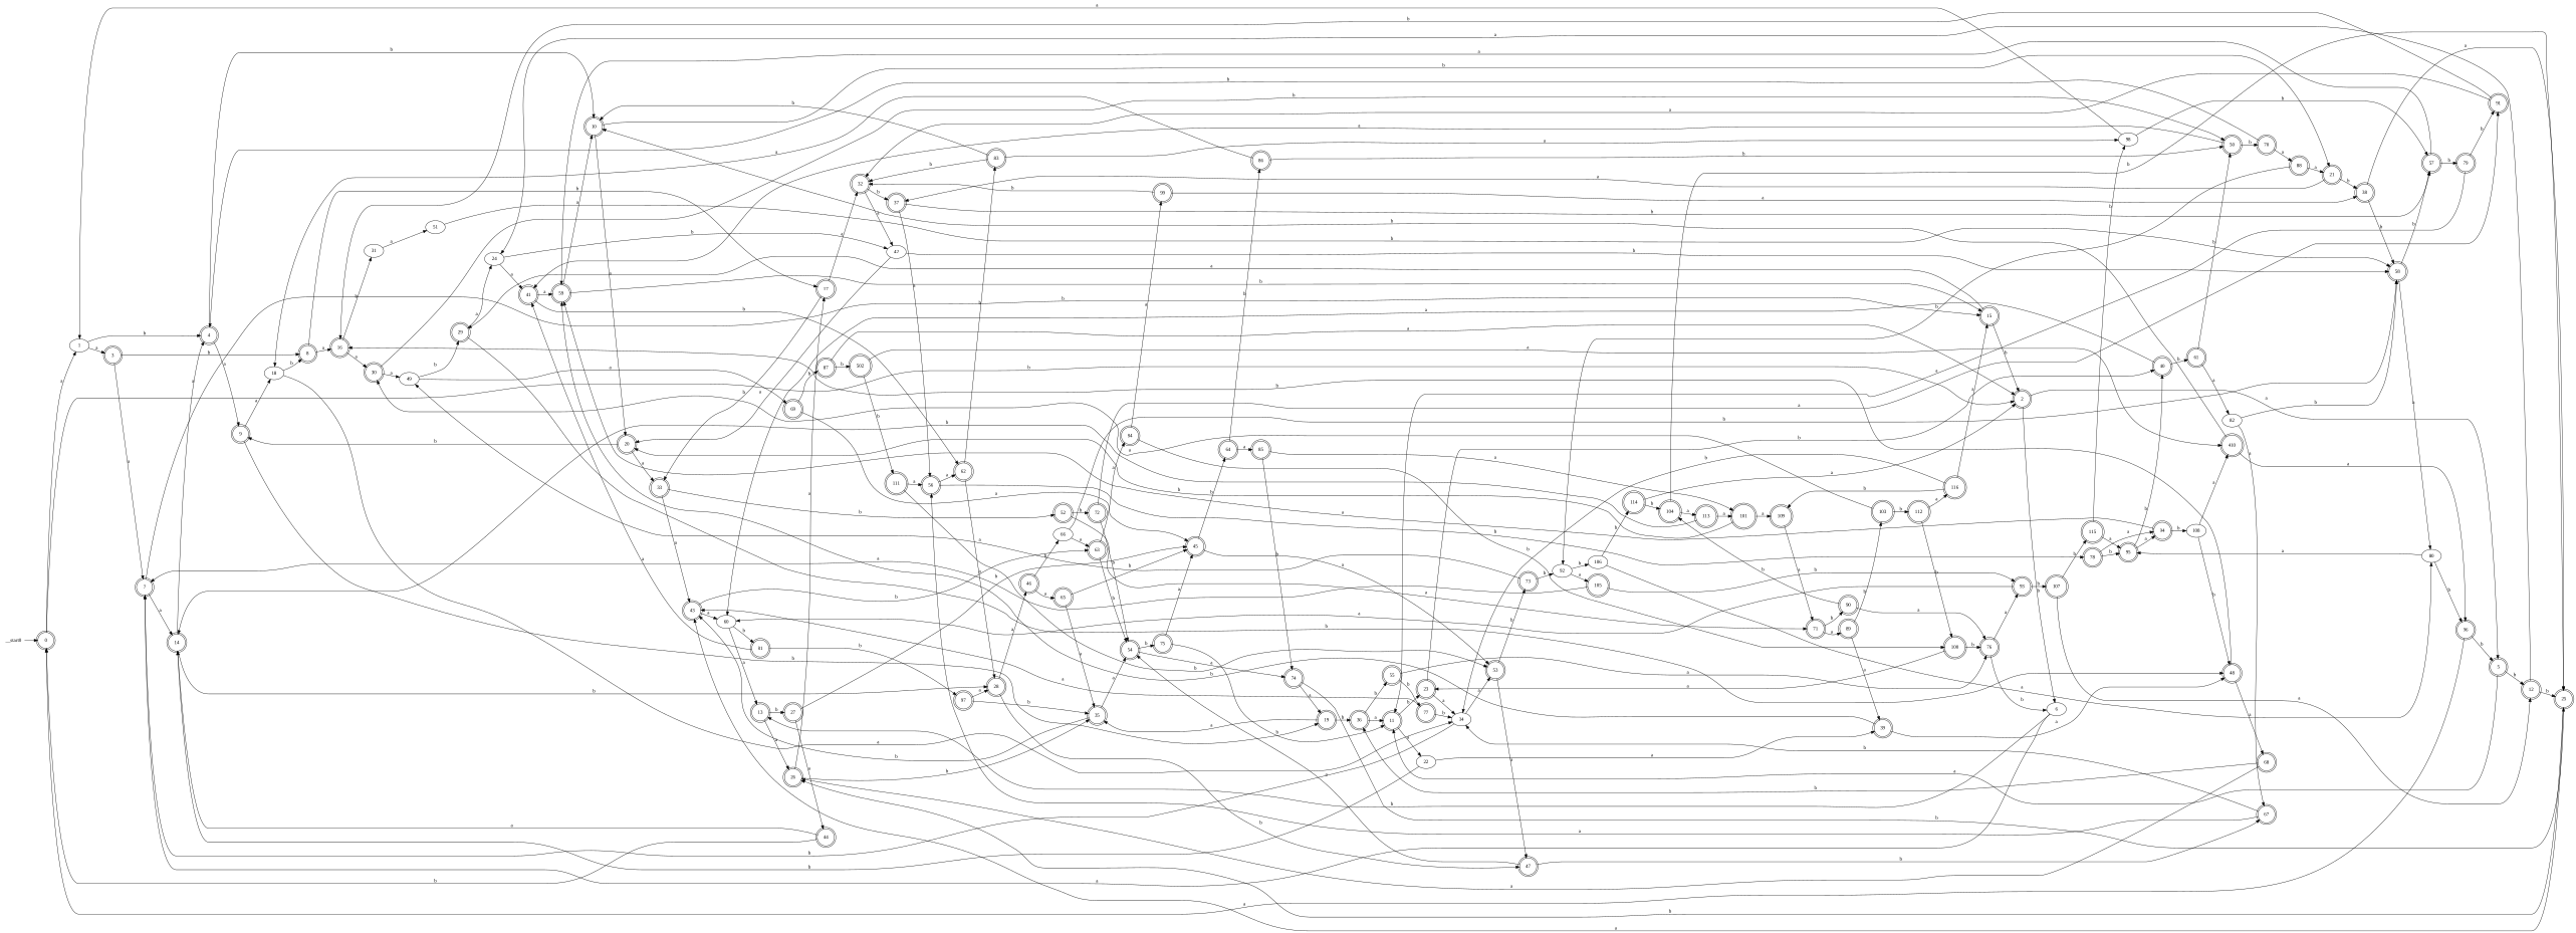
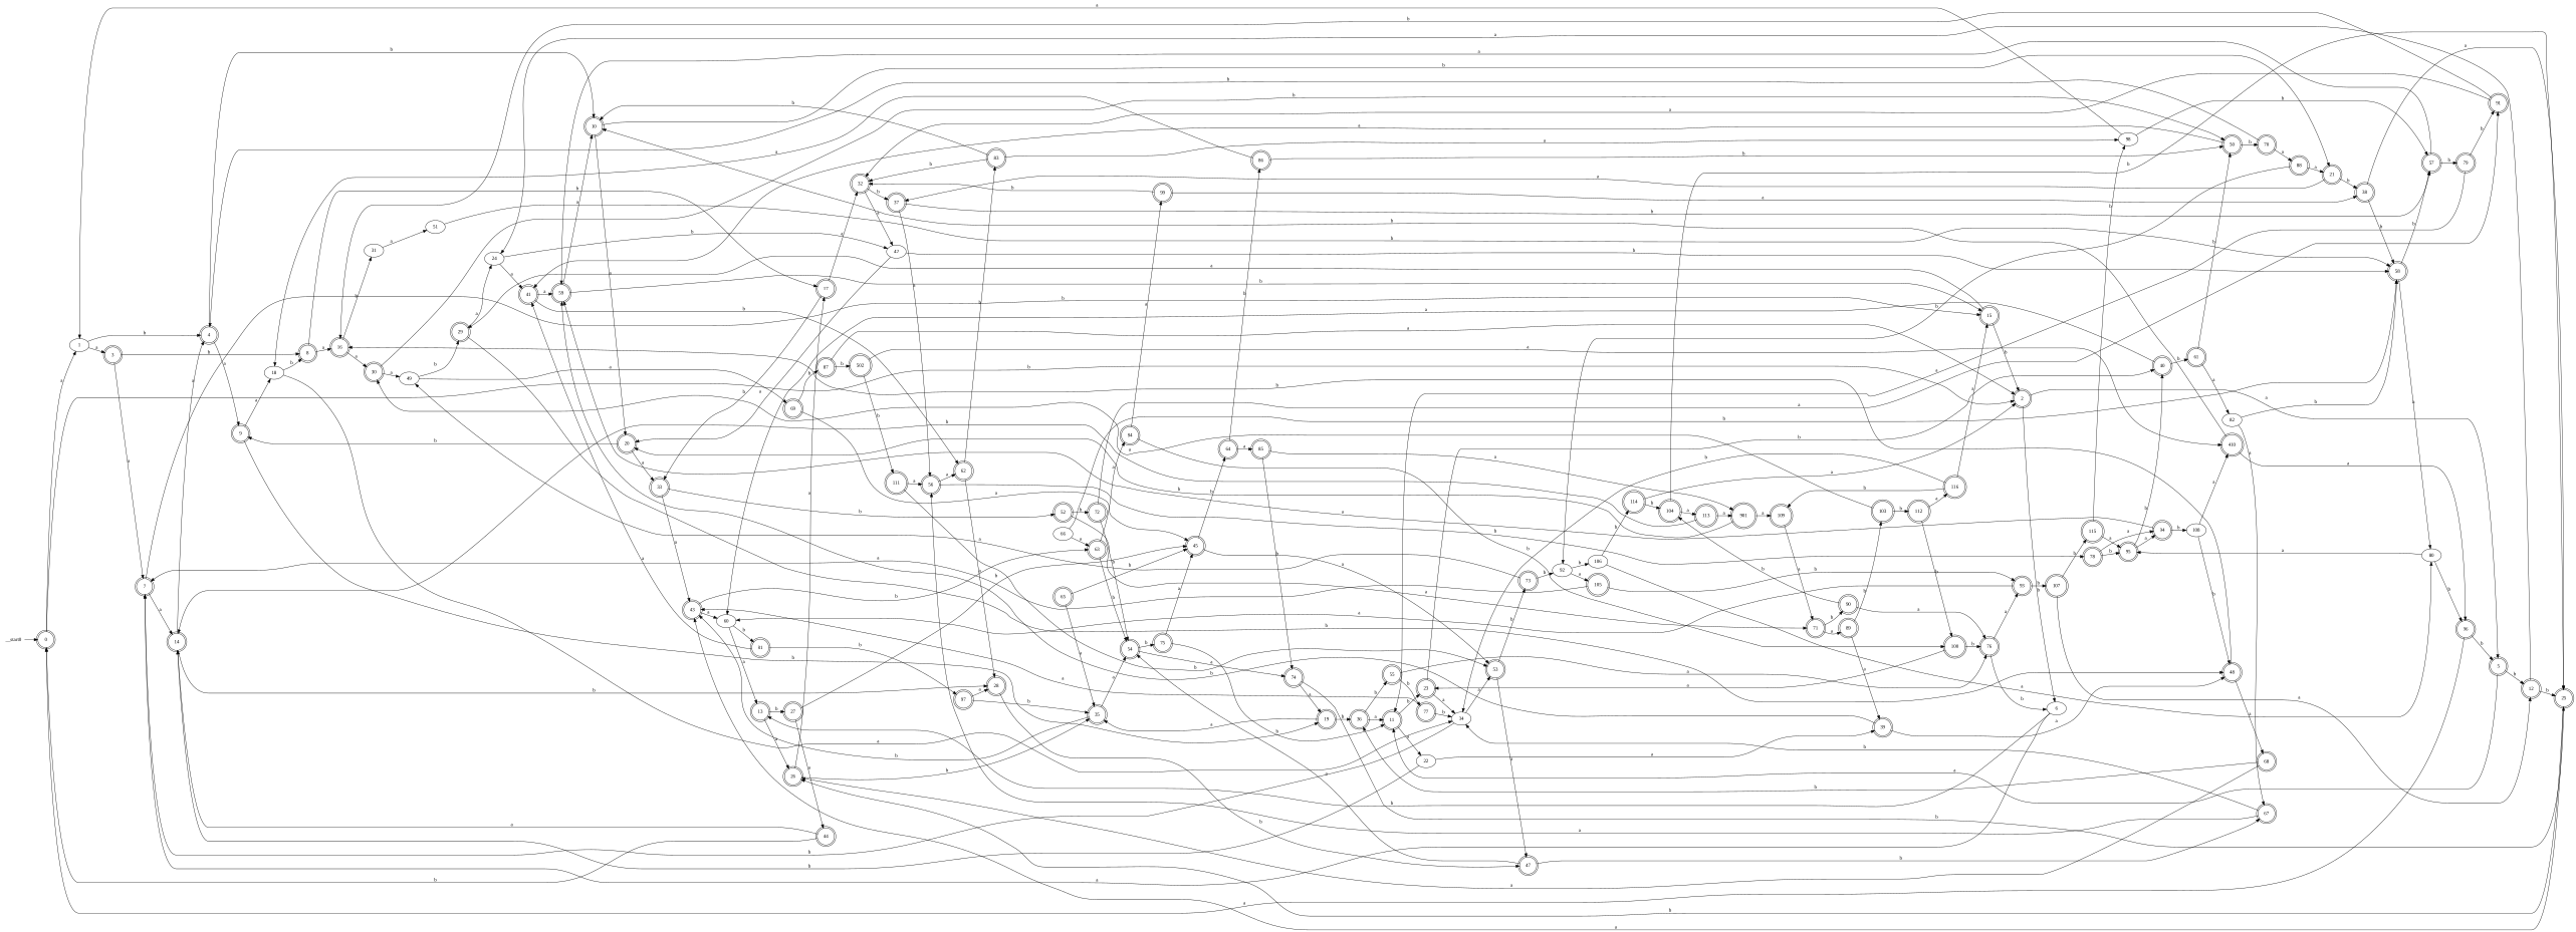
  digraph {
    fontname="Liberation Serif"
    rankdir=LR
    node [fontname="Liberation Serif" shape=doublecircle]
    edge [fontname="Liberation Serif"]
    __start0 [shape=none]
    0
    1 [shape=""]
    2
    3
    4
    5
    6 [shape=""]
    7
    8
    9
    10
    11
    12
    13
    14
    15
    16
    17
    18 [shape=""]
    19
    20
    21
    22 [shape=""]
    23
    24 [shape=""]
    25
    26
    27
    28
    29
    30
    31 [shape=""]
    32
    33
    34 [shape=""]
    35
    36
    37
    38
    39
    40
    41
    42 [shape=""]
    43
    44
    45
-   46
    47
    48
    49 [shape=""]
    50
    51 [shape=""]
    52
    53
    54
    55
    56
    57
    58
    59
    60 [shape=""]
    61
    62
    63
    64
    65
    66 [shape=""]
    67
    68
    69
    70
    71
    72
    73
    74
    75
    76
    77
    78
    79
    80 [shape=""]
    81
    82 [shape=""]
    83
    84
    85
    86
    87
    88
    89
    90
    91
    92 [shape=""]
    93
    94
    95
    96
    97
    98 [shape=""]
    99
    100
-   101
+   101 [label=901]
    n104 [label=502]
    103
    104
    105
    106 [shape=""]
    107
    108 [shape=""]
    109
    n112 [label=410]
    111
    112
    113
    114
    115
    116
    __start0 -> 0
    0 -> 1 [label=a]
    0 -> 2 [label=b]
    1 -> 3 [label=a]
    1 -> 4 [label=b]
    2 -> 5 [label=a]
    2 -> 6 [label=b]
    3 -> 7 [label=a]
    3 -> 8 [label=b]
    4 -> 9 [label=a]
    4 -> 10 [label=b]
    5 -> 11 [label=a]
    5 -> 12 [label=b]
    6 -> 7 [label=a]
    6 -> 13 [label=b]
    7 -> 14 [label=a]
    7 -> 15 [label=b]
    8 -> 16 [label=a]
    8 -> 17 [label=b]
    9 -> 18 [label=a]
    9 -> 19 [label=b]
    10 -> 20 [label=a]
    10 -> 21 [label=b]
    11 -> 22 [label=a]
    11 -> 23 [label=b]
    12 -> 24 [label=a]
    12 -> 25 [label=b]
    13 -> 26 [label=a]
    13 -> 27 [label=b]
    14 -> 4 [label=a]
    14 -> 28 [label=b]
    15 -> 2 [label=b]
    15 -> 29 [label=a]
    16 -> 30 [label=a]
    16 -> 31 [label=b]
    17 -> 32 [label=a]
    17 -> 33 [label=b]
    18 -> 8 [label=b]
    18 -> 34 [label=a]
    19 -> 35 [label=a]
    19 -> 36 [label=b]
    20 -> 9 [label=b]
    20 -> 33 [label=a]
    21 -> 37 [label=a]
    21 -> 38 [label=b]
    22 -> 14 [label=b]
    22 -> 39 [label=a]
    23 -> 34 [label=a]
    23 -> 40 [label=b]
    24 -> 41 [label=a]
    24 -> 42 [label=b]
    25 -> 26 [label=b]
    25 -> 43 [label=a]
    26 -> 17 [label=a]
    26 -> 35 [label=b]
    27 -> 44 [label=a]
    27 -> 45 [label=b]
-   28 -> 46 [label=a]
    28 -> 47 [label=b]
    29 -> 24 [label=a]
    29 -> 48 [label=b]
    30 -> 49 [label=a]
    30 -> 50 [label=b]
    31 -> 51 [label=a]
    32 -> 37 [label=b]
    32 -> 42 [label=a]
    33 -> 43 [label=a]
    33 -> 52 [label=b]
    34 -> 7 [label=b]
    34 -> 53 [label=a]
    35 -> 43 [label=b]
    35 -> 54 [label=a]
    36 -> 11 [label=a]
    36 -> 55 [label=b]
    37 -> 56 [label=a]
    37 -> 57 [label=b]
    38 -> 25 [label=a]
    38 -> 58 [label=b]
    39 -> 48 [label=a]
    39 -> 59 [label=b]
    40 -> 60 [label=a]
    40 -> 61 [label=b]
    41 -> 59 [label=a]
    41 -> 62 [label=b]
    42 -> 20 [label=a]
    42 -> 58 [label=b]
    43 -> 60 [label=a]
    43 -> 63 [label=b]
    44 -> 0 [label=b]
    44 -> 14 [label=a]
    45 -> 53 [label=a]
    45 -> 64 [label=b]
-   46 -> 65 [label=a]
-   46 -> 66 [label=b]
    47 -> 54 [label=a]
    47 -> 67 [label=b]
    48 -> 16 [label=b]
    48 -> 68 [label=a]
    49 -> 29 [label=b]
    49 -> 69 [label=a]
    50 -> 41 [label=a]
    50 -> 70 [label=b]
    51 -> 58 [label=b]
    52 -> 71 [label=a]
    52 -> 72 [label=b]
    53 -> 47 [label=a]
    53 -> 73 [label=b]
    54 -> 74 [label=a]
    54 -> 75 [label=b]
    55 -> 76 [label=a]
    55 -> 77 [label=b]
    56 -> 62 [label=a]
    56 -> 78 [label=b]
    57 -> 59 [label=a]
    57 -> 79 [label=b]
    58 -> 57 [label=b]
    58 -> 80 [label=a]
    59 -> 10 [label=a]
    59 -> 15 [label=b]
    60 -> 13 [label=a]
    60 -> 81 [label=b]
    61 -> 50 [label=b]
    61 -> 82 [label=a]
    62 -> 28 [label=a]
    62 -> 83 [label=b]
    63 -> 54 [label=b]
    63 -> 84 [label=a]
    64 -> 85 [label=a]
    64 -> 86 [label=b]
    65 -> 35 [label=a]
    65 -> 45 [label=b]
    66 -> 58 [label=b]
    66 -> 63 [label=a]
    67 -> 34 [label=b]
    67 -> 56 [label=a]
    68 -> 26 [label=a]
    68 -> 36 [label=b]
    69 -> 45 [label=a]
    69 -> 87 [label=b]
    70 -> 4 [label=b]
    70 -> 88 [label=a]
    71 -> 89 [label=a]
    71 -> 90 [label=b]
    72 -> 54 [label=b]
    72 -> 91 [label=a]
    73 -> 49 [label=a]
    73 -> 92 [label=b]
    74 -> 19 [label=a]
    74 -> 25 [label=b]
    75 -> 11 [label=b]
    75 -> 45 [label=a]
    76 -> 6 [label=b]
    76 -> 93 [label=a]
    77 -> 34 [label=b]
    77 -> 43 [label=a]
    78 -> 94 [label=a]
    78 -> 95 [label=b]
    79 -> 11 [label=a]
    79 -> 91 [label=b]
    80 -> 95 [label=a]
    80 -> 96 [label=b]
    81 -> 41 [label=a]
    81 -> 97 [label=b]
    82 -> 58 [label=b]
    82 -> 67 [label=a]
    83 -> 10 [label=b]
    83 -> 32 [label=b]
    83 -> 98 [label=a]
    84 -> 99 [label=a]
    84 -> 100 [label=b]
    85 -> 74 [label=b]
    85 -> 101 [label=a]
    86 -> 18 [label=a]
    86 -> 50 [label=b]
    87 -> 2 [label=a]
    87 -> n104 [label=b]
    88 -> 21 [label=a]
    88 -> 92 [label=b]
    89 -> 39 [label=a]
    89 -> 103 [label=b]
    90 -> 76 [label=a]
    90 -> 104 [label=b]
    91 -> 16 [label=b]
    91 -> 32 [label=a]
    92 -> 105 [label=a]
    92 -> 106 [label=b]
    93 -> 60 [label=a]
    93 -> 107 [label=b]
    94 -> 59 [label=a]
    94 -> 108 [label=b]
    95 -> 40 [label=b]
    95 -> 94 [label=a]
    96 -> 0 [label=a]
    96 -> 5 [label=b]
    97 -> 28 [label=a]
    97 -> 35 [label=b]
    98 -> 1 [label=a]
    98 -> 57 [label=b]
    99 -> 32 [label=b]
    99 -> 38 [label=a]
    100 -> 23 [label=a]
    100 -> 76 [label=b]
    101 -> 20 [label=b]
    101 -> 109 [label=a]
    n104 -> n112 [label=a]
    n104 -> 111 [label=b]
    103 -> 30 [label=a]
    103 -> 112 [label=b]
    104 -> 25 [label=b]
    104 -> 113 [label=a]
    105 -> 7 [label=a]
    105 -> 93 [label=b]
    106 -> 80 [label=a]
    106 -> 114 [label=b]
    107 -> 12 [label=a]
    107 -> 115 [label=b]
    108 -> 48 [label=b]
    108 -> n112 [label=a]
    109 -> 71 [label=a]
    n112 -> 10 [label=b]
    n112 -> 96 [label=a]
    111 -> 53 [label=b]
    111 -> 56 [label=a]
    112 -> 100 [label=b]
    112 -> 116 [label=a]
    113 -> 14 [label=b]
    113 -> 101 [label=a]
    114 -> 2 [label=a]
    114 -> 104 [label=b]
    115 -> 95 [label=a]
    115 -> 98 [label=b]
    116 -> 15 [label=a]
    116 -> 34 [label=b]
    116 -> 109 [label=b]
  }
